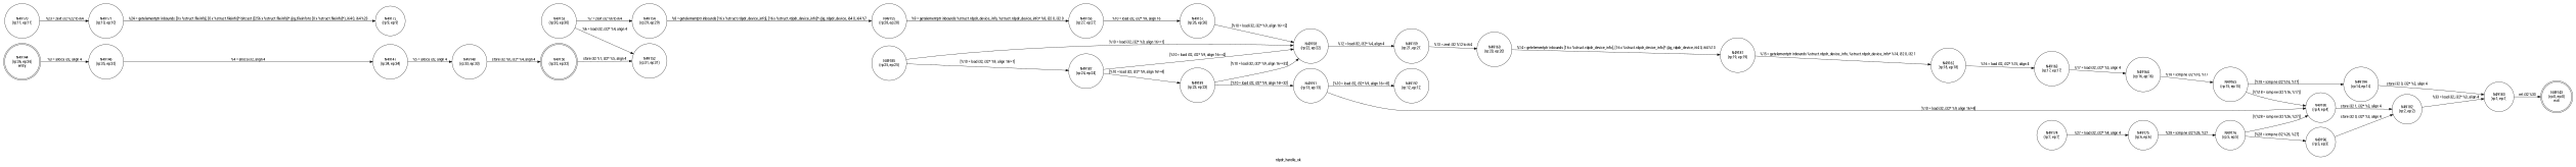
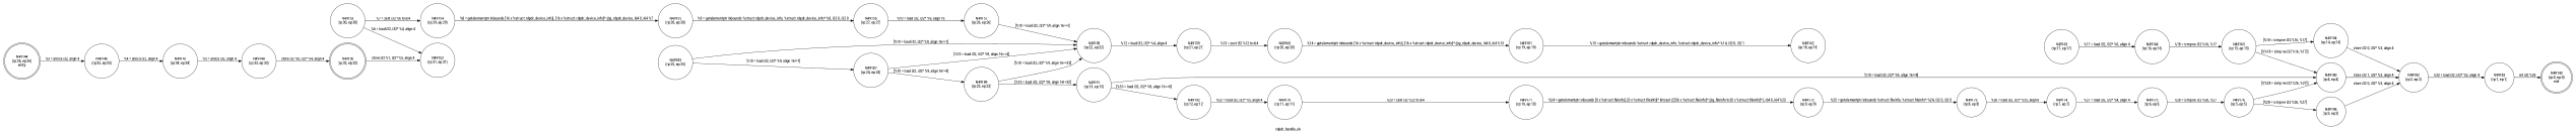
  digraph {
    fontname="Roboto Condensed"
    label=rdpdr_handle_ok
    rankdir=LR
    node [fontname="Roboto Condensed" shape=circle]
    edge [fontname="Roboto Condensed"]
    n1 [label="N49143\n(rp:0, ep:0)\nexit" shape=doublecircle]
    n2 [label="N49144\n(rp:36, ep:36)\nentry" shape=doublecircle]
    n3 [label="N49146\n(rp:35, ep:35)"]
    n4 [label="N49147\n(rp:34, ep:34)"]
    n5 [label="N49148\n(rp:33, ep:33)"]
    n6 [label="N49150\n(rp:32, ep:32)" shape=doublecircle]
    n7 [label="N49152\n(rp:31, ep:31)"]
    n8 [label="N49153\n(rp:30, ep:30)"]
    n9 [label="N49154\n(rp:29, ep:29)"]
    n10 [label="N49155\n(rp:28, ep:28)"]
    n11 [label="N49156\n(rp:27, ep:27)"]
    n12 [label="N49157\n(rp:26, ep:26)"]
    n13 [label="N49158\n(rp:22, ep:22)"]
    n14 [label="N49185\n(rp:25, ep:25)"]
    n15 [label="N49187\n(rp:24, ep:24)"]
    n16 [label="N49159\n(rp:21, ep:21)"]
    n17 [label="N49189\n(rp:23, ep:23)"]
    n18 [label="N49160\n(rp:20, ep:20)"]
    n19 [label="N49181\n(rp:19, ep:19)"]
    n20 [label="N49162\n(rp:18, ep:18)"]
    n21 [label="N49163\n(rp:17, ep:17)"]
    n22 [label="N49164\n(rp:16, ep:16)"]
    n23 [label="N49165\n(rp:15, ep:15)"]
    n24 [label="N49194\n(rp:14, ep:14)"]
    n25 [label="N49180\n(rp:4, ep:4)"]
    n26 [label="N49182\n(rp:2, ep:2)"]
    n27 [label="N49183\n(rp:1, ep:1)"]
    n28 [label="N49170\n(rp:11, ep:11)"]
    n29 [label="N49171\n(rp:10, ep:10)"]
    n30 [label="N49172\n(rp:9, ep:9)"]
+   n31 [label="N49173\n(rp:8, ep:8)"]
    n32 [label="N49174\n(rp:7, ep:7)"]
    n33 [label="N49175\n(rp:6, ep:6)"]
    n34 [label="N49176\n(rp:5, ep:5)"]
    n35 [label="N49196\n(rp:3, ep:3)"]
    n36 [label="N49191\n(rp:13, ep:13)"]
    n37 [label="N49192\n(rp:12, ep:12)"]
    n2 -> n3 [label="%3 = alloca i32, align 4"]
    n3 -> n4 [label="%4 = alloca i32, align 4"]
    n4 -> n5 [label="%5 = alloca i32, align 4"]
    n5 -> n6 [label="store i32 %0, i32* %4, align 4"]
    n6 -> n7 [label="store i32 %1, i32* %5, align 4"]
    n8 -> n7 [label="%6 = load i32, i32* %4, align 4"]
    n8 -> n9 [label="%7 = zext i32 %6 to i64"]
    n9 -> n10 [label="%8 = getelementptr inbounds [16 x %struct.rdpdr_device_info], [16 x %struct.rdpdr_device_info]* @g_rdpdr_device, i64 0, i64 %7"]
    n10 -> n11 [label="%9 = getelementptr inbounds %struct.rdpdr_device_info, %struct.rdpdr_device_info* %8, i32 0, i32 0"]
    n11 -> n12 [label="%10 = load i32, i32* %9, align 16"]
    n12 -> n13 [label="[%10 = load i32, i32* %9, align 16==2]"]
    n13 -> n16 [label="%12 = load i32, i32* %4, align 4"]
    n14 -> n13 [label="[%10 = load i32, i32* %9, align 16==1]"]
    n14 -> n15 [label="[%10 = load i32, i32* %9, align 16!=1]"]
    n15 -> n13 [label="[%10 = load i32, i32* %9, align 16==4]"]
    n15 -> n17 [label="[%10 = load i32, i32* %9, align 16!=4]"]
    n16 -> n18 [label="%13 = zext i32 %12 to i64"]
    n17 -> n13 [label="[%10 = load i32, i32* %9, align 16==32]"]
    n17 -> n36 [label="[%10 = load i32, i32* %9, align 16!=32]"]
    n18 -> n19 [label="%14 = getelementptr inbounds [16 x %struct.rdpdr_device_info], [16 x %struct.rdpdr_device_info]* @g_rdpdr_device, i64 0, i64 %13"]
    n19 -> n20 [label="%15 = getelementptr inbounds %struct.rdpdr_device_info, %struct.rdpdr_device_info* %14, i32 0, i32 1"]
-   n20 -> n21 [label="%16 = load i32, i32* %15, align 4"]
    n21 -> n22 [label="%17 = load i32, i32* %5, align 4"]
    n22 -> n23 [label="%18 = icmp ne i32 %16, %17"]
    n23 -> n24 [label="[%18 = icmp ne i32 %16, %17]"]
    n23 -> n25 [label="[!(%18 = icmp ne i32 %16, %17)]"]
-   n24 -> n27 [label="store i32 0, i32* %3, align 4"]
+   n24 -> n26 [label="store i32 0, i32* %3, align 4"]
    n25 -> n26 [label="store i32 1, i32* %3, align 4"]
    n26 -> n27 [label="%33 = load i32, i32* %3, align 4"]
    n27 -> n1 [label="ret i32 %33"]
    n28 -> n29 [label="%23 = zext i32 %22 to i64"]
    n29 -> n30 [label="%24 = getelementptr inbounds [0 x %struct.fileinfo], [0 x %struct.fileinfo]* bitcast ([256 x %struct.fileinfo]* @g_fileinfo to [0 x %struct.fileinfo]*), i64 0, i64 %23"]
+   n30 -> n31 [label="%25 = getelementptr inbounds %struct.fileinfo, %struct.fileinfo* %24, i32 0, i32 0"]
+   n31 -> n32 [label="%26 = load i32, i32* %25, align 8"]
    n32 -> n33 [label="%27 = load i32, i32* %4, align 4"]
    n33 -> n34 [label="%28 = icmp ne i32 %26, %27"]
    n34 -> n25 [label="[!(%28 = icmp ne i32 %26, %27)]"]
    n34 -> n35 [label="[%28 = icmp ne i32 %26, %27]"]
    n35 -> n26 [label="store i32 0, i32* %3, align 4"]
    n36 -> n25 [label="[%10 = load i32, i32* %9, align 16!=8]"]
    n36 -> n37 [label="[%10 = load i32, i32* %9, align 16==8]"]
+   n37 -> n28 [label="%22 = load i32, i32* %5, align 4"]
  }
